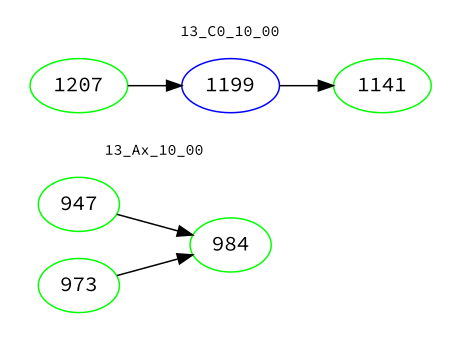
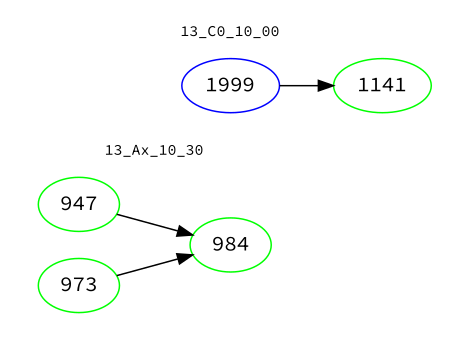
  digraph {
    fontname="Source Code Pro"
    rankdir=LR
    node [color=green fontname="Source Code Pro"]
    edge [color=black fontname="Source Code Pro"]
    n1 [label=947]
    n2 [label=984]
    n3 [label=973]
-   n4 [label=1207]
-   n5 [color=blue label=1199]
+   n5 [color=blue label=1999]
    n6 [label=1141]
    subgraph cluster_1 {
      color=white
      fontsize=10
-     label="13_Ax_10_00"
+     label="13_Ax_10_30"
      n1
      n2
      n3
    }
    subgraph cluster_2 {
      color=white
      fontsize=10
      label="13_C0_10_00"
-     n4
      n5
      n6
    }
    n1 -> n2
    n3 -> n2
-   n4 -> n5
    n5 -> n6
  }
